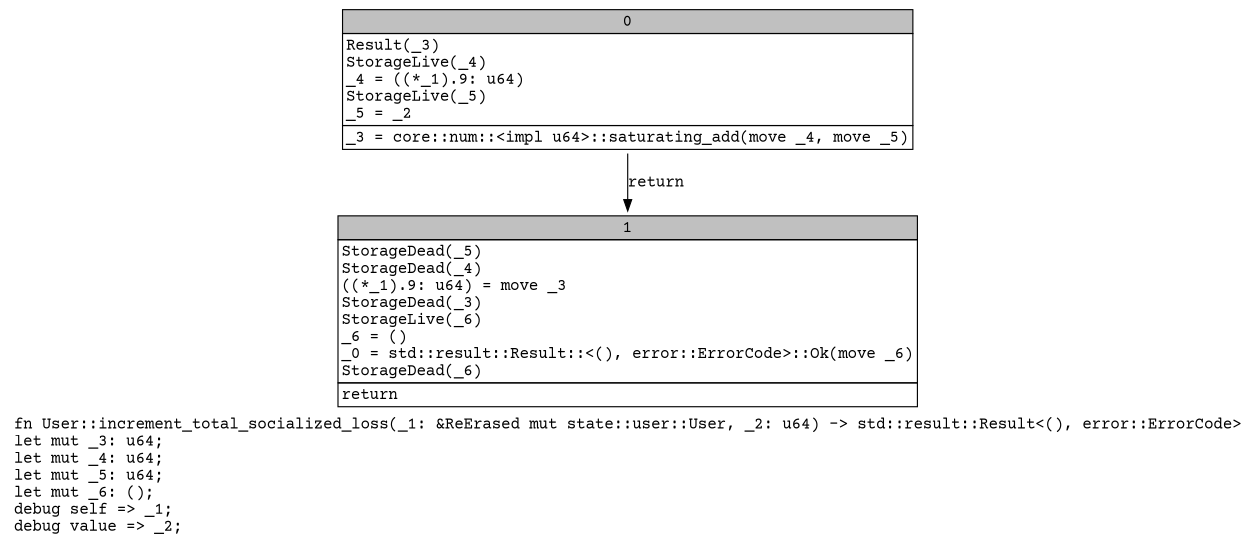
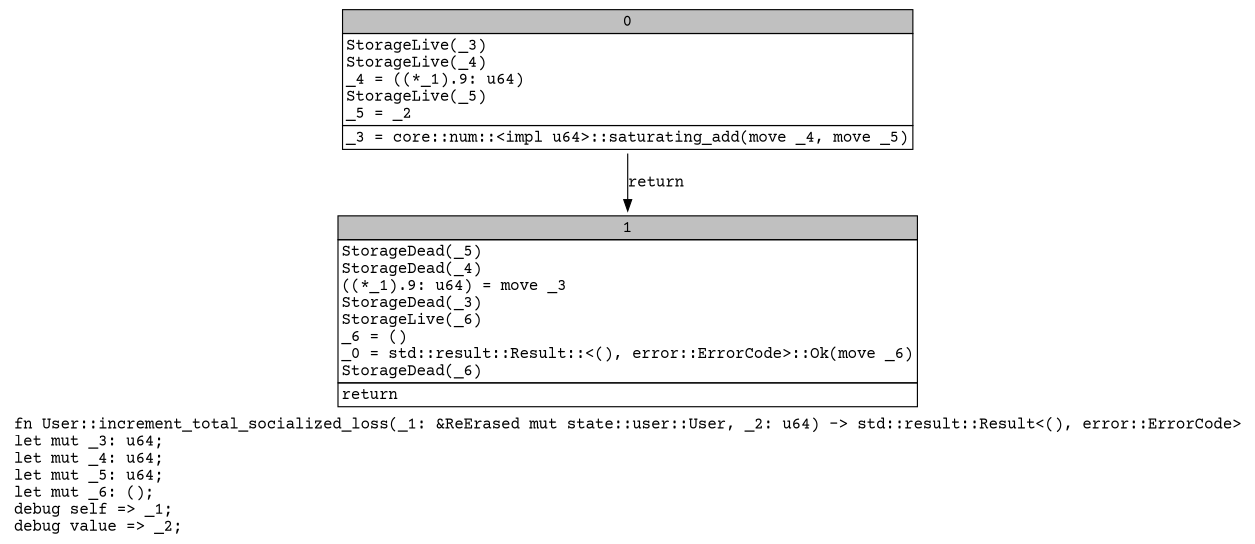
  digraph {
    fontname="Courier Prime"
    label=<fn User::increment_total_socialized_loss(_1: &amp;ReErased mut state::user::User, _2: u64) -&gt; std::result::Result&lt;(), error::ErrorCode&gt;<br align="left"/>let mut _3: u64;<br align="left"/>let mut _4: u64;<br align="left"/>let mut _5: u64;<br align="left"/>let mut _6: ();<br align="left"/>debug self =&gt; _1;<br align="left"/>debug value =&gt; _2;<br align="left"/>>
    node [fontname="Courier Prime" shape=none]
-   n1 [label=<<table border="0" cellborder="1" cellspacing="0"><tr><td bgcolor="gray" align="center" colspan="1">0</td></tr><tr><td align="left" balign="left">Result(_3)<br/>StorageLive(_4)<br/>_4 = ((*_1).9: u64)<br/>StorageLive(_5)<br/>_5 = _2<br/></td></tr><tr><td align="left">_3 = core::num::&lt;impl u64&gt;::saturating_add(move _4, move _5)</td></tr></table>>]
+   n1 [label=<<table border="0" cellborder="1" cellspacing="0"><tr><td bgcolor="gray" align="center" colspan="1">0</td></tr><tr><td align="left" balign="left">StorageLive(_3)<br/>StorageLive(_4)<br/>_4 = ((*_1).9: u64)<br/>StorageLive(_5)<br/>_5 = _2<br/></td></tr><tr><td align="left">_3 = core::num::&lt;impl u64&gt;::saturating_add(move _4, move _5)</td></tr></table>>]
    n2 [label=<<table border="0" cellborder="1" cellspacing="0"><tr><td bgcolor="gray" align="center" colspan="1">1</td></tr><tr><td align="left" balign="left">StorageDead(_5)<br/>StorageDead(_4)<br/>((*_1).9: u64) = move _3<br/>StorageDead(_3)<br/>StorageLive(_6)<br/>_6 = ()<br/>_0 = std::result::Result::&lt;(), error::ErrorCode&gt;::Ok(move _6)<br/>StorageDead(_6)<br/></td></tr><tr><td align="left">return</td></tr></table>>]
    n1 -> n2 [fontname="Courier Prime" label=return]
  }
